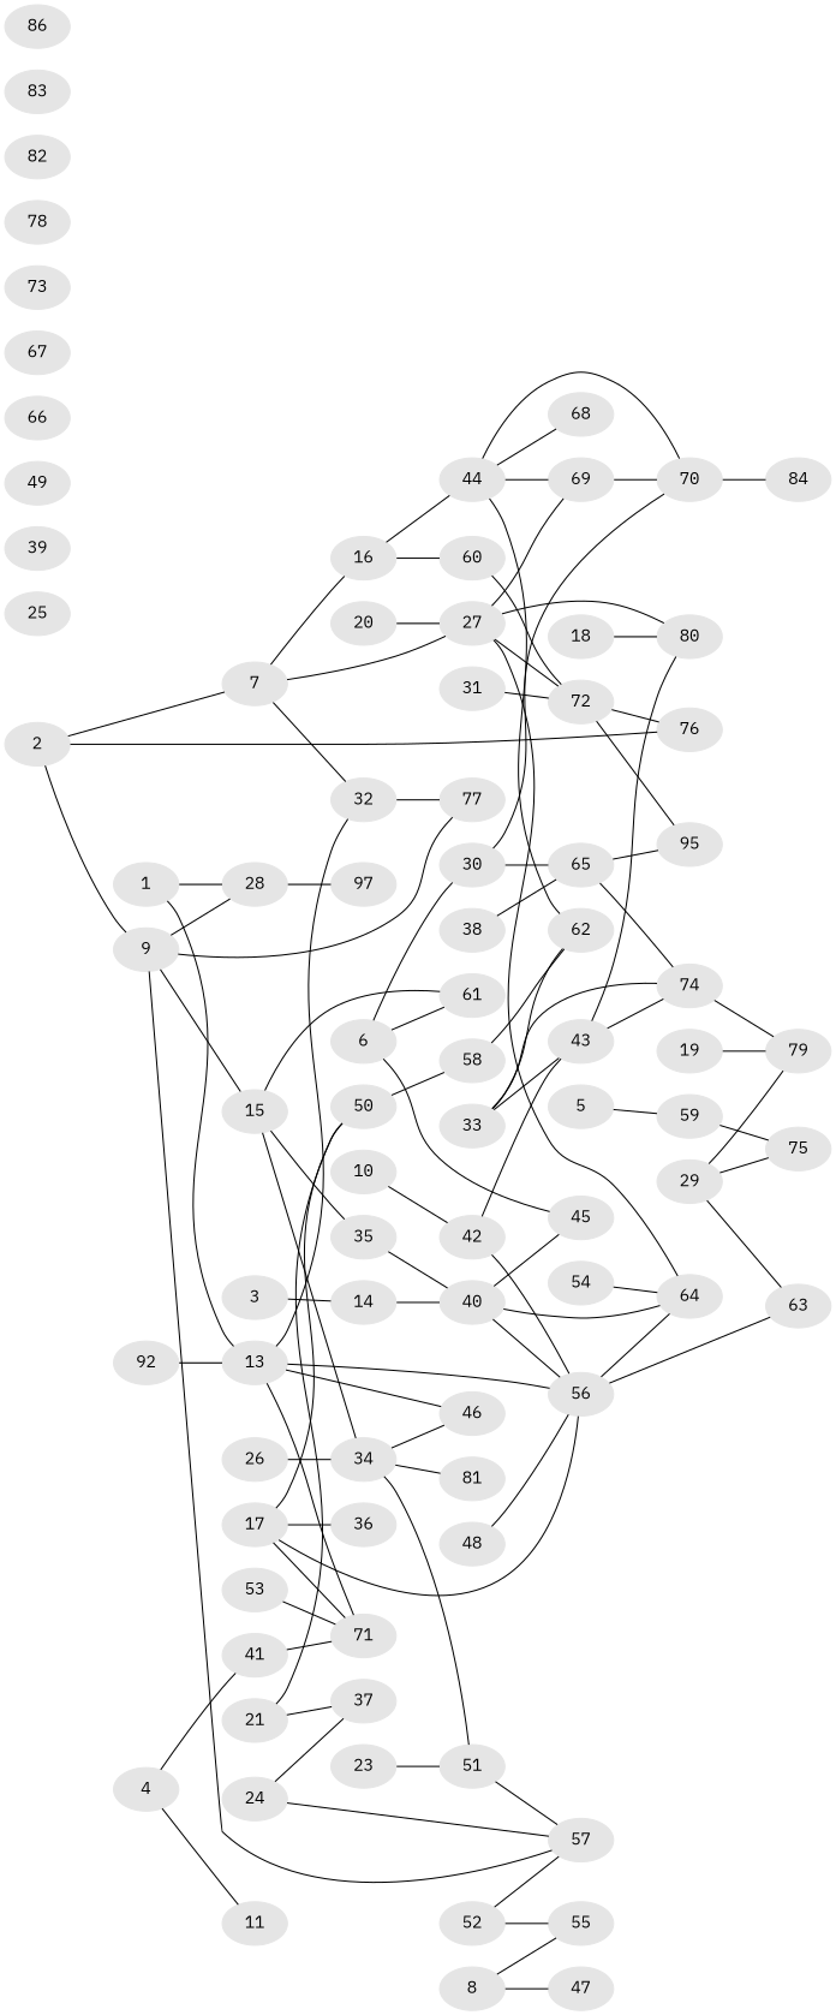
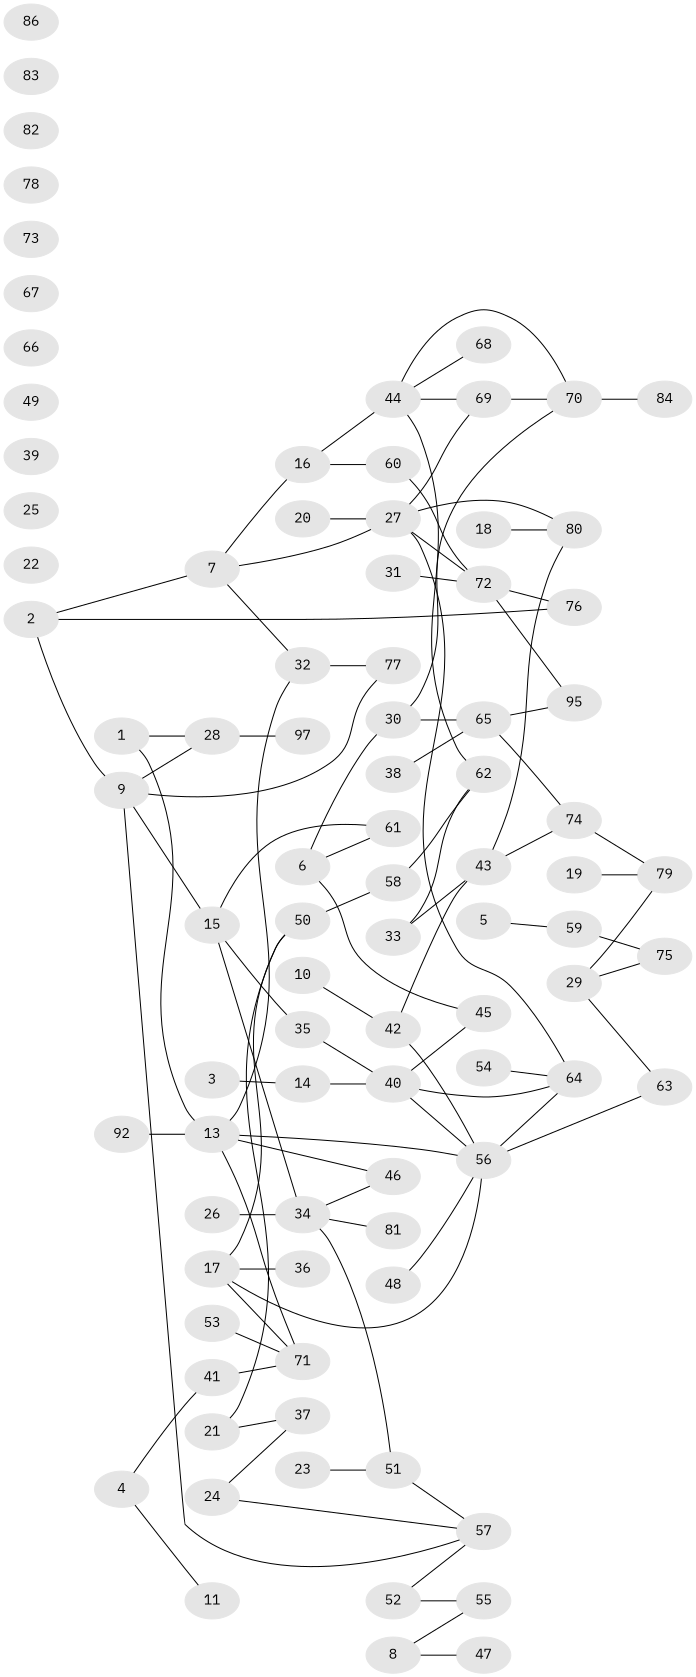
  graph {
    fontname="IBM Plex Mono"
    rankdir=LR
    node [color=gray90 fontname="IBM Plex Mono" style=filled]
    edge [fontname="IBM Plex Mono"]
    1
    13
    28
    32
    46
    56
    71
    n8 [label=97]
    2
    7
    9
    76
    16
    27
    15
    57
    77
    72
    n19 [label=95]
    3
    14
    40
    4
    11
    41
    5
    59
    75
    6
    30
    45
    61
    65
    70
    44
    60
    80
    64
    69
    8
    47
    55
    34
    35
    10
    42
    43
    n48 [label=92]
    63
    51
    81
    62
    68
    17
    36
    50
    58
    18
    19
    79
    20
    21
    37
+   22
    23
    24
    25
    26
    29
    74
    84
    31
    33
    38
    39
    48
    49
    52
    53
    54
    66
    67
    73
    78
    82
    83
    86
    1 -- 13
    1 -- 28
    13 -- 32
    13 -- 46
    13 -- 56
    13 -- 71
    28 -- n8
    32 -- 77
    56 -- 64
    56 -- 63
    2 -- 7
    2 -- 9
    2 -- 76
    7 -- 32
    7 -- 16
    7 -- 27
    9 -- 28
    9 -- 15
    9 -- 57
    9 -- 77
    16 -- 44
    16 -- 60
    27 -- 72
    27 -- 80
    27 -- 64
    27 -- 69
    15 -- 61
    15 -- 34
    15 -- 35
    72 -- 76
    72 -- n19
    3 -- 14
    14 -- 40
    40 -- 56
    40 -- 45
    40 -- 64
    4 -- 11
    4 -- 41
    41 -- 71
    5 -- 59
    59 -- 75
    6 -- 30
    6 -- 45
    6 -- 61
    30 -- 65
    30 -- 70
    65 -- n19
    65 -- 74
    70 -- 84
    44 -- 70
    44 -- 69
    44 -- 62
    44 -- 68
    60 -- 72
    69 -- 70
    8 -- 47
    8 -- 55
    34 -- 46
    34 -- 51
    34 -- 81
    35 -- 40
    10 -- 42
    42 -- 56
    42 -- 43
    43 -- 80
    43 -- 74
    n48 -- 13
    51 -- 57
    17 -- 56
    17 -- 71
    17 -- 36
    17 -- 50
    50 -- 58
    58 -- 62
    18 -- 80
    19 -- 79
    20 -- 27
    21 -- 50
    21 -- 37
    23 -- 51
    24 -- 57
    24 -- 37
    26 -- 34
    29 -- 75
    29 -- 63
    29 -- 79
    74 -- 79
    31 -- 72
    33 -- 43
    33 -- 62
-   33 -- 74
    38 -- 65
    48 -- 56
    52 -- 57
    52 -- 55
    53 -- 71
    54 -- 64
  }
